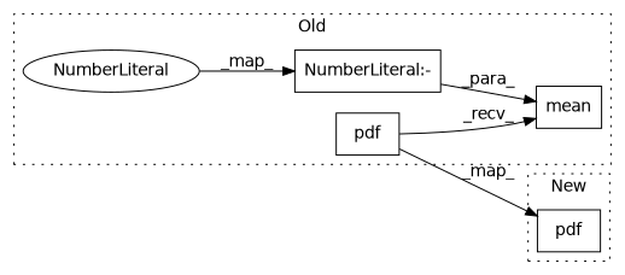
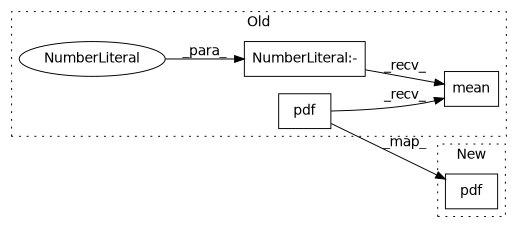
  digraph {
    fontname="DejaVu Sans"
    rankdir=LR
    node [a=32 fontname="DejaVu Sans" l="4,1" shape=box]
    edge [fontname="DejaVu Sans"]
    n1 [label=pdf s="3924,3945"]
    n2 [l="5,1" label=mean s="3947,3954"]
    n3 [a=38 l=1 label="NumberLiteral:-" s=3952]
    n4 [a=34 l=1 label=NumberLiteral s=3953 shape=ellipse]
    n5 [label=pdf s="3863,3884"]
    subgraph cluster_1 {
      label=Old
      style=dotted
      n1
      n2
      n3
      n4
    }
    subgraph cluster_2 {
      label=New
      style=dotted
      n5
    }
    n1 -> n2 [label=_recv_]
    n1 -> n5 [label=_map_]
-   n3 -> n2 [label=_para_]
-   n4 -> n3 [label=_map_]
+   n3 -> n2 [label=_recv_]
+   n4 -> n3 [label=_para_]
  }
